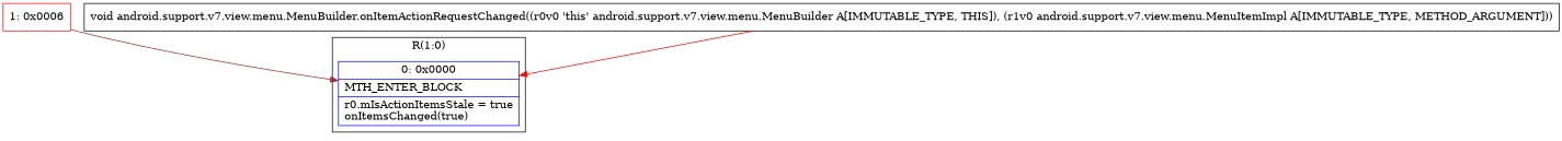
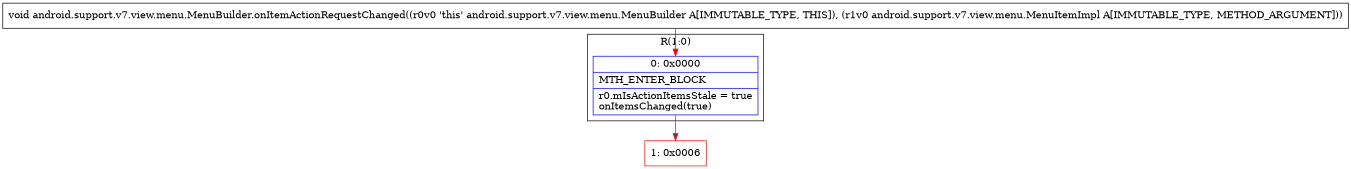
  digraph {
    node [shape=record]
    edge [arrowhead=normal]
    n1 [color=blue label="{0\:\ 0x0000|MTH_ENTER_BLOCK\l|r0.mIsActionItemsStale = true\lonItemsChanged(true)\l}"]
    n2 [color=red label="{1\:\ 0x0006}"]
    n3 [label="{void android.support.v7.view.menu.MenuBuilder.onItemActionRequestChanged((r0v0 'this' android.support.v7.view.menu.MenuBuilder A[IMMUTABLE_TYPE, THIS]), (r1v0 android.support.v7.view.menu.MenuItemImpl A[IMMUTABLE_TYPE, METHOD_ARGUMENT])) }"]
    subgraph cluster_1 {
      label="R(1:0)"
      n1
    }
-   n2 -> n1 [color=brown]
+   n1 -> n2 [color=brown]
    n3 -> n1 [color=red]
  }
